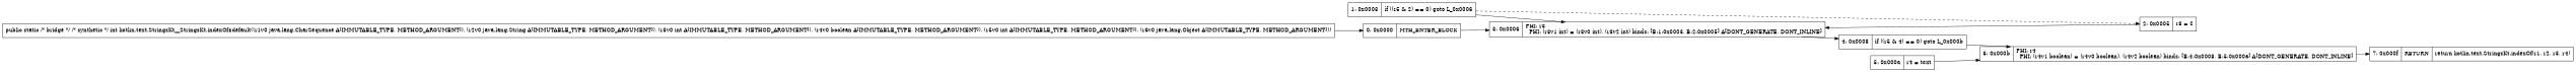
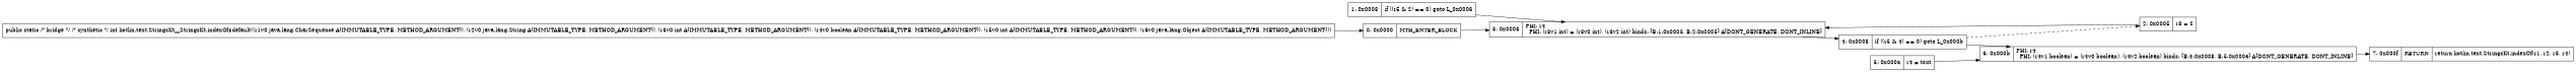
  digraph {
    rankdir=LR
    node [shape=record]
    n1 [label="{0\:\ 0x0000|MTH_ENTER_BLOCK\l}"]
-   n2 [label="{3\:\ 0x0006|PHI: r3 \l  PHI: (r3v1 int) = (r3v0 int), (r3v2 int) binds: [B:1:0x0003, B:2:0x0005] A[DONT_GENERATE, DONT_INLINE]\l}"]
+   n2 [label="{3\:\ 0x0006|PHI: r4 \l  PHI: (r3v1 int) = (r3v0 int), (r3v2 int) binds: [B:1:0x0003, B:2:0x0005] A[DONT_GENERATE, DONT_INLINE]\l}"]
    n3 [label="{1\:\ 0x0003|if ((r5 & 2) == 0) goto L_0x0006\l}"]
    n4 [label="{2\:\ 0x0005|r8 = 0\l}"]
    n5 [label="{4\:\ 0x0008|if ((r5 & 4) == 0) goto L_0x000b\l}"]
    n6 [label="{6\:\ 0x000b|PHI: r4 \l  PHI: (r4v1 boolean) = (r4v0 boolean), (r4v2 boolean) binds: [B:4:0x0008, B:5:0x000a] A[DONT_GENERATE, DONT_INLINE]\l}"]
    n7 [label="{5\:\ 0x000a|r4 = text\l}"]
    n8 [label="{7\:\ 0x000f|RETURN\l|return kotlin.text.StringsKt.indexOf(r1, r2, r3, r4)\l}"]
    n9 [label="{public static \/* bridge *\/ \/* synthetic *\/ int kotlin.text.StringsKt__StringsKt.indexOf$default((r1v0 java.lang.CharSequence A[IMMUTABLE_TYPE, METHOD_ARGUMENT]), (r2v0 java.lang.String A[IMMUTABLE_TYPE, METHOD_ARGUMENT]), (r3v0 int A[IMMUTABLE_TYPE, METHOD_ARGUMENT]), (r4v0 boolean A[IMMUTABLE_TYPE, METHOD_ARGUMENT]), (r5v0 int A[IMMUTABLE_TYPE, METHOD_ARGUMENT]), (r6v0 java.lang.Object A[IMMUTABLE_TYPE, METHOD_ARGUMENT])) }"]
    n1 -> n2
    n2 -> n5
    n3 -> n2
-   n3 -> n4 [style=dashed]
+   n5 -> n4 [style=dashed]
    n4 -> n2
    n5 -> n6
    n6 -> n8
    n7 -> n6
    n9 -> n1
  }
